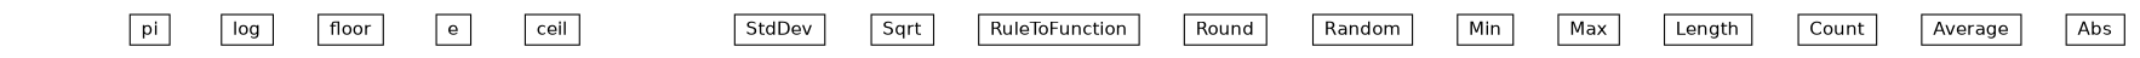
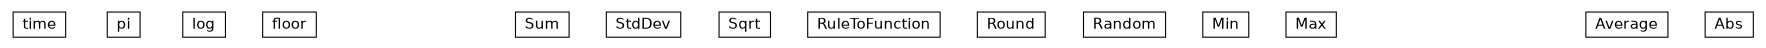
  digraph {
    nodesep=0.25
    ranksep=0.5
    node [fontcolor=black fontname=Helvetica fontsize=14.0 shape=plaintext]
+   n1 [label=<<table title="jason.functions.time" border="0" cellborder="1" cellspacing="0" cellpadding="2" port="p" href="./time.html"> 		<tr><td><table border="0" cellspacing="0" cellpadding="1"> <tr><td align="center" balign="center"> time </td></tr> 		</table></td></tr> 		</table>>]
    n2 [label=<<table title="jason.functions.pi" border="0" cellborder="1" cellspacing="0" cellpadding="2" port="p" href="./pi.html"> 		<tr><td><table border="0" cellspacing="0" cellpadding="1"> <tr><td align="center" balign="center"> pi </td></tr> 		</table></td></tr> 		</table>>]
    n3 [label=<<table title="jason.functions.log" border="0" cellborder="1" cellspacing="0" cellpadding="2" port="p" href="./log.html"> 		<tr><td><table border="0" cellspacing="0" cellpadding="1"> <tr><td align="center" balign="center"> log </td></tr> 		</table></td></tr> 		</table>>]
    n4 [label=<<table title="jason.functions.floor" border="0" cellborder="1" cellspacing="0" cellpadding="2" port="p" href="./floor.html"> 		<tr><td><table border="0" cellspacing="0" cellpadding="1"> <tr><td align="center" balign="center"> floor </td></tr> 		</table></td></tr> 		</table>>]
-   n5 [label=<<table title="jason.functions.e" border="0" cellborder="1" cellspacing="0" cellpadding="2" port="p" href="./e.html"> 		<tr><td><table border="0" cellspacing="0" cellpadding="1"> <tr><td align="center" balign="center"> e </td></tr> 		</table></td></tr> 		</table>>]
-   n6 [label=<<table title="jason.functions.ceil" border="0" cellborder="1" cellspacing="0" cellpadding="2" port="p" href="./ceil.html"> 		<tr><td><table border="0" cellspacing="0" cellpadding="1"> <tr><td align="center" balign="center"> ceil </td></tr> 		</table></td></tr> 		</table>>]
+   n7 [label=<<table title="jason.functions.Sum" border="0" cellborder="1" cellspacing="0" cellpadding="2" port="p" href="./Sum.html"> 		<tr><td><table border="0" cellspacing="0" cellpadding="1"> <tr><td align="center" balign="center"> Sum </td></tr> 		</table></td></tr> 		</table>>]
    n8 [label=<<table title="jason.functions.StdDev" border="0" cellborder="1" cellspacing="0" cellpadding="2" port="p" href="./StdDev.html"> 		<tr><td><table border="0" cellspacing="0" cellpadding="1"> <tr><td align="center" balign="center"> StdDev </td></tr> 		</table></td></tr> 		</table>>]
    n9 [label=<<table title="jason.functions.Sqrt" border="0" cellborder="1" cellspacing="0" cellpadding="2" port="p" href="./Sqrt.html"> 		<tr><td><table border="0" cellspacing="0" cellpadding="1"> <tr><td align="center" balign="center"> Sqrt </td></tr> 		</table></td></tr> 		</table>>]
    n10 [label=<<table title="jason.functions.RuleToFunction" border="0" cellborder="1" cellspacing="0" cellpadding="2" port="p" href="./RuleToFunction.html"> 		<tr><td><table border="0" cellspacing="0" cellpadding="1"> <tr><td align="center" balign="center"> RuleToFunction </td></tr> 		</table></td></tr> 		</table>>]
    n11 [label=<<table title="jason.functions.Round" border="0" cellborder="1" cellspacing="0" cellpadding="2" port="p" href="./Round.html"> 		<tr><td><table border="0" cellspacing="0" cellpadding="1"> <tr><td align="center" balign="center"> Round </td></tr> 		</table></td></tr> 		</table>>]
    n12 [label=<<table title="jason.functions.Random" border="0" cellborder="1" cellspacing="0" cellpadding="2" port="p" href="./Random.html"> 		<tr><td><table border="0" cellspacing="0" cellpadding="1"> <tr><td align="center" balign="center"> Random </td></tr> 		</table></td></tr> 		</table>>]
    n13 [label=<<table title="jason.functions.Min" border="0" cellborder="1" cellspacing="0" cellpadding="2" port="p" href="./Min.html"> 		<tr><td><table border="0" cellspacing="0" cellpadding="1"> <tr><td align="center" balign="center"> Min </td></tr> 		</table></td></tr> 		</table>>]
    n14 [label=<<table title="jason.functions.Max" border="0" cellborder="1" cellspacing="0" cellpadding="2" port="p" href="./Max.html"> 		<tr><td><table border="0" cellspacing="0" cellpadding="1"> <tr><td align="center" balign="center"> Max </td></tr> 		</table></td></tr> 		</table>>]
-   n15 [label=<<table title="jason.functions.Length" border="0" cellborder="1" cellspacing="0" cellpadding="2" port="p" href="./Length.html"> 		<tr><td><table border="0" cellspacing="0" cellpadding="1"> <tr><td align="center" balign="center"> Length </td></tr> 		</table></td></tr> 		</table>>]
-   n16 [label=<<table title="jason.functions.Count" border="0" cellborder="1" cellspacing="0" cellpadding="2" port="p" href="./Count.html"> 		<tr><td><table border="0" cellspacing="0" cellpadding="1"> <tr><td align="center" balign="center"> Count </td></tr> 		</table></td></tr> 		</table>>]
    n17 [label=<<table title="jason.functions.Average" border="0" cellborder="1" cellspacing="0" cellpadding="2" port="p" href="./Average.html"> 		<tr><td><table border="0" cellspacing="0" cellpadding="1"> <tr><td align="center" balign="center"> Average </td></tr> 		</table></td></tr> 		</table>>]
    n18 [label=<<table title="jason.functions.Abs" border="0" cellborder="1" cellspacing="0" cellpadding="2" port="p" href="./Abs.html"> 		<tr><td><table border="0" cellspacing="0" cellpadding="1"> <tr><td align="center" balign="center"> Abs </td></tr> 		</table></td></tr> 		</table>>]
  }
